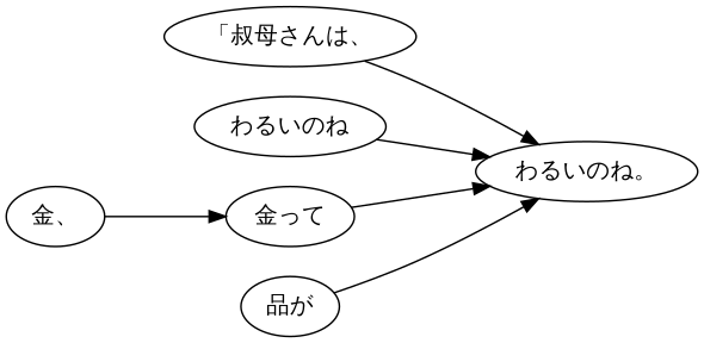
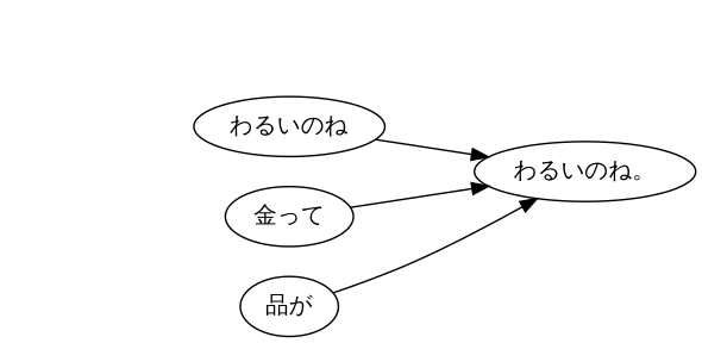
  digraph {
    rankdir=LR
-   n1 [label="「叔母さんは、"]
    n2 [label="わるいのね。"]
    n3 [label="わるいのね"]
-   n4 [label="金、"]
    n5 [label="金って"]
    n6 [label="品が"]
-   n1 -> n2
    n3 -> n2
-   n4 -> n5
    n5 -> n2
    n6 -> n2
  }
